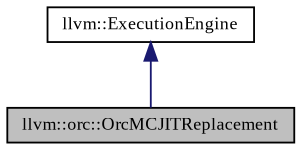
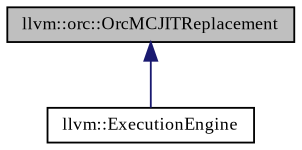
  digraph {
    fontname="Liberation Serif"
    node [color=black fontname="Liberation Serif" fontsize=10 shape=box]
    n1 [fillcolor=grey75 fontcolor=black height=0.2 label="llvm::orc::OrcMCJITReplacement" style=filled width=0.4]
    n2 [height=0.2 label="llvm::ExecutionEngine" width=0.4]
-   n2 -> n1 [color=midnightblue dir=back fontname="Liberation Serif" fontsize=10 labelfontname=Helvetica labelfontsize=10 style=solid]
+   n1 -> n2 [color=midnightblue dir=back fontname="Liberation Serif" fontsize=10 labelfontname=Helvetica labelfontsize=10 style=solid]
  }
